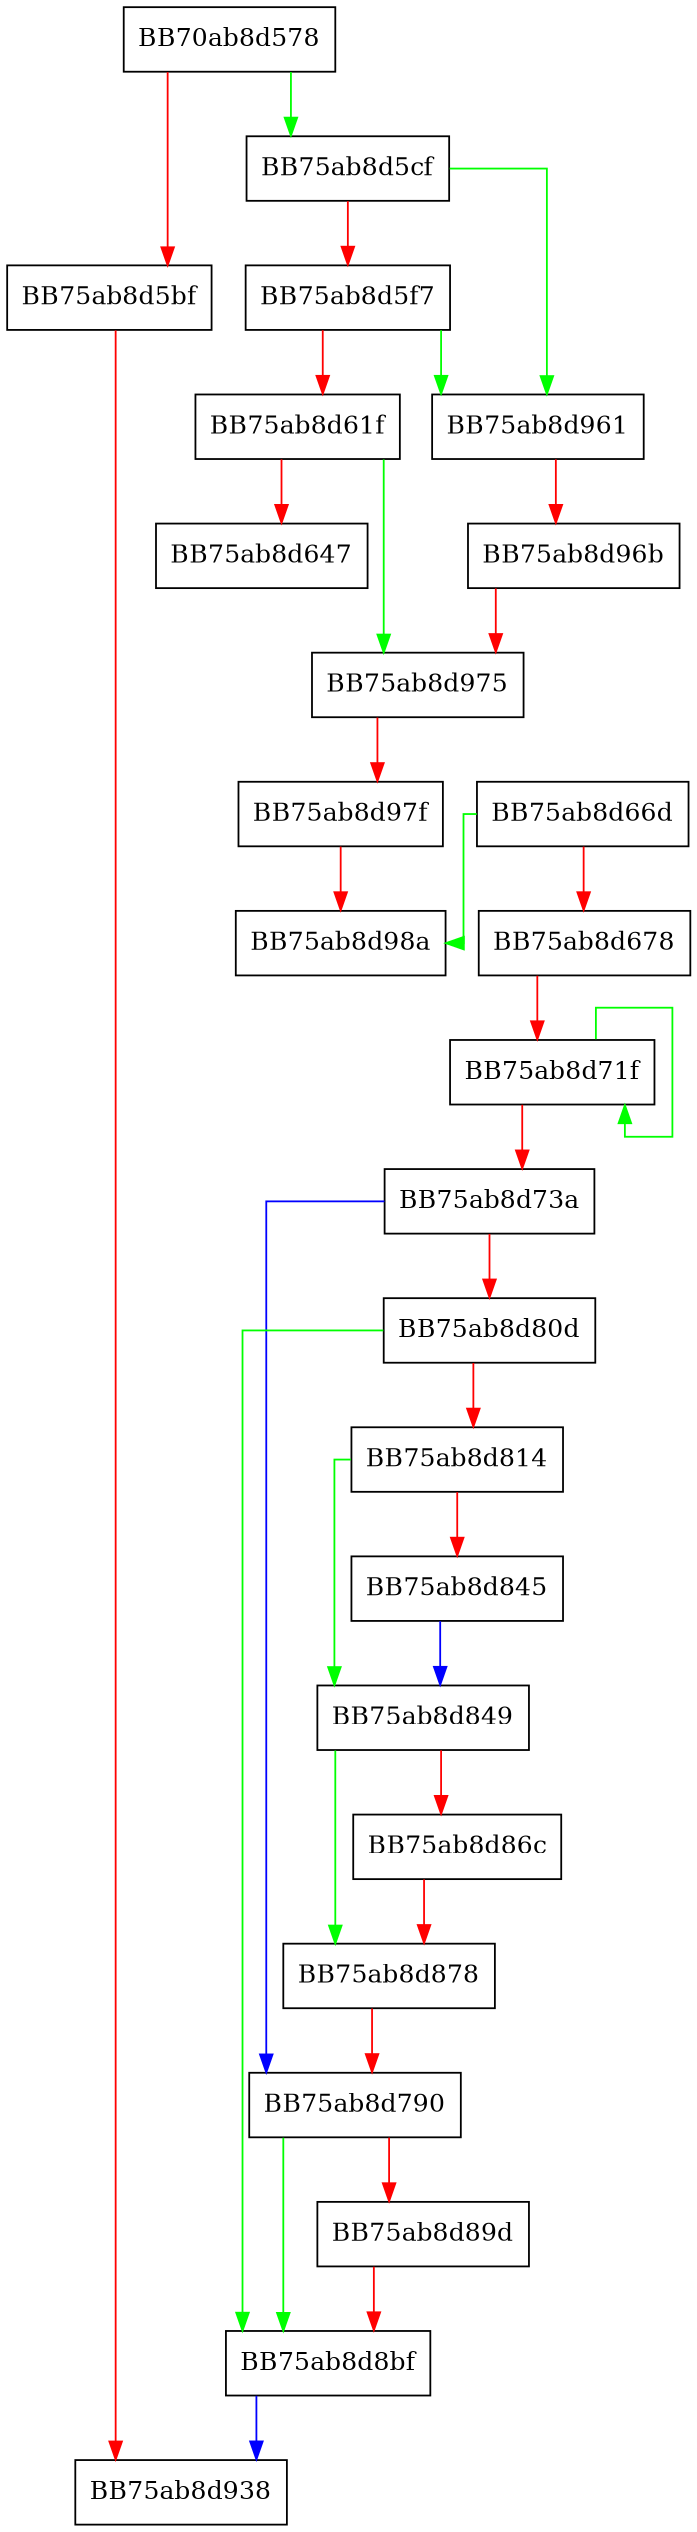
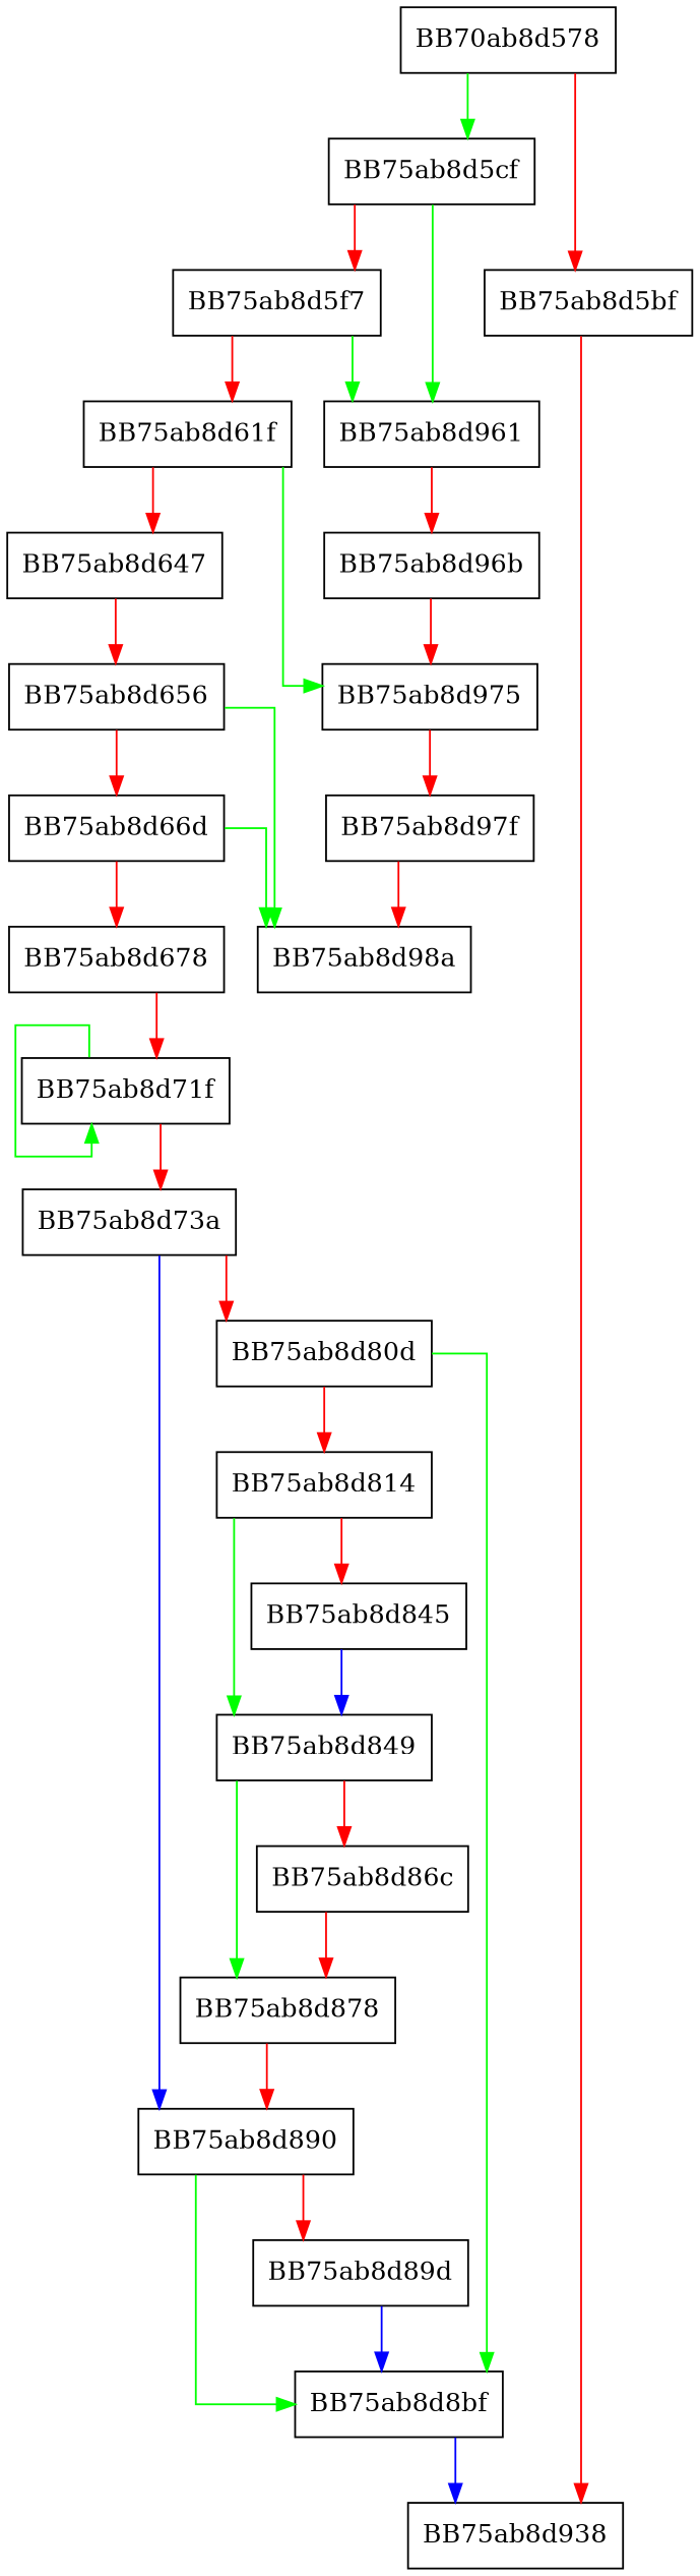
  digraph {
    splines=ortho
    node [shape=box]
    edge [color=red]
    n1 [label=BB70ab8d578]
    BB75ab8d5cf
    BB75ab8d5bf
    BB75ab8d961
    BB75ab8d5f7
    BB75ab8d938
    BB75ab8d96b
    BB75ab8d61f
    BB75ab8d975
    BB75ab8d647
    BB75ab8d97f
+   BB75ab8d656
    BB75ab8d98a
    BB75ab8d66d
    BB75ab8d678
    BB75ab8d71f
    BB75ab8d73a
-   BB75ab8d890 [label=BB75ab8d790]
+   BB75ab8d890
    BB75ab8d80d
    BB75ab8d8bf
    BB75ab8d89d
    BB75ab8d814
    BB75ab8d849
    BB75ab8d845
    BB75ab8d878
    BB75ab8d86c
    n1 -> BB75ab8d5cf [color=green]
    n1 -> BB75ab8d5bf
    BB75ab8d5cf -> BB75ab8d961 [color=green]
    BB75ab8d5cf -> BB75ab8d5f7
    BB75ab8d5bf -> BB75ab8d938
    BB75ab8d961 -> BB75ab8d96b
    BB75ab8d5f7 -> BB75ab8d961 [color=green]
    BB75ab8d5f7 -> BB75ab8d61f
    BB75ab8d96b -> BB75ab8d975
    BB75ab8d61f -> BB75ab8d975 [color=green]
    BB75ab8d61f -> BB75ab8d647
    BB75ab8d975 -> BB75ab8d97f
+   BB75ab8d647 -> BB75ab8d656
    BB75ab8d97f -> BB75ab8d98a
+   BB75ab8d656 -> BB75ab8d98a [color=green]
+   BB75ab8d656 -> BB75ab8d66d
    BB75ab8d66d -> BB75ab8d98a [color=green]
    BB75ab8d66d -> BB75ab8d678
    BB75ab8d678 -> BB75ab8d71f
    BB75ab8d71f -> BB75ab8d71f [color=green]
    BB75ab8d71f -> BB75ab8d73a
    BB75ab8d73a -> BB75ab8d890 [color=blue]
    BB75ab8d73a -> BB75ab8d80d
    BB75ab8d890 -> BB75ab8d8bf [color=green]
    BB75ab8d890 -> BB75ab8d89d
    BB75ab8d80d -> BB75ab8d8bf [color=green]
    BB75ab8d80d -> BB75ab8d814
    BB75ab8d8bf -> BB75ab8d938 [color=blue]
-   BB75ab8d89d -> BB75ab8d8bf
+   BB75ab8d89d -> BB75ab8d8bf [color=blue]
    BB75ab8d814 -> BB75ab8d849 [color=green]
    BB75ab8d814 -> BB75ab8d845
    BB75ab8d849 -> BB75ab8d878 [color=green]
    BB75ab8d849 -> BB75ab8d86c
    BB75ab8d845 -> BB75ab8d849 [color=blue]
    BB75ab8d878 -> BB75ab8d890
    BB75ab8d86c -> BB75ab8d878
  }
